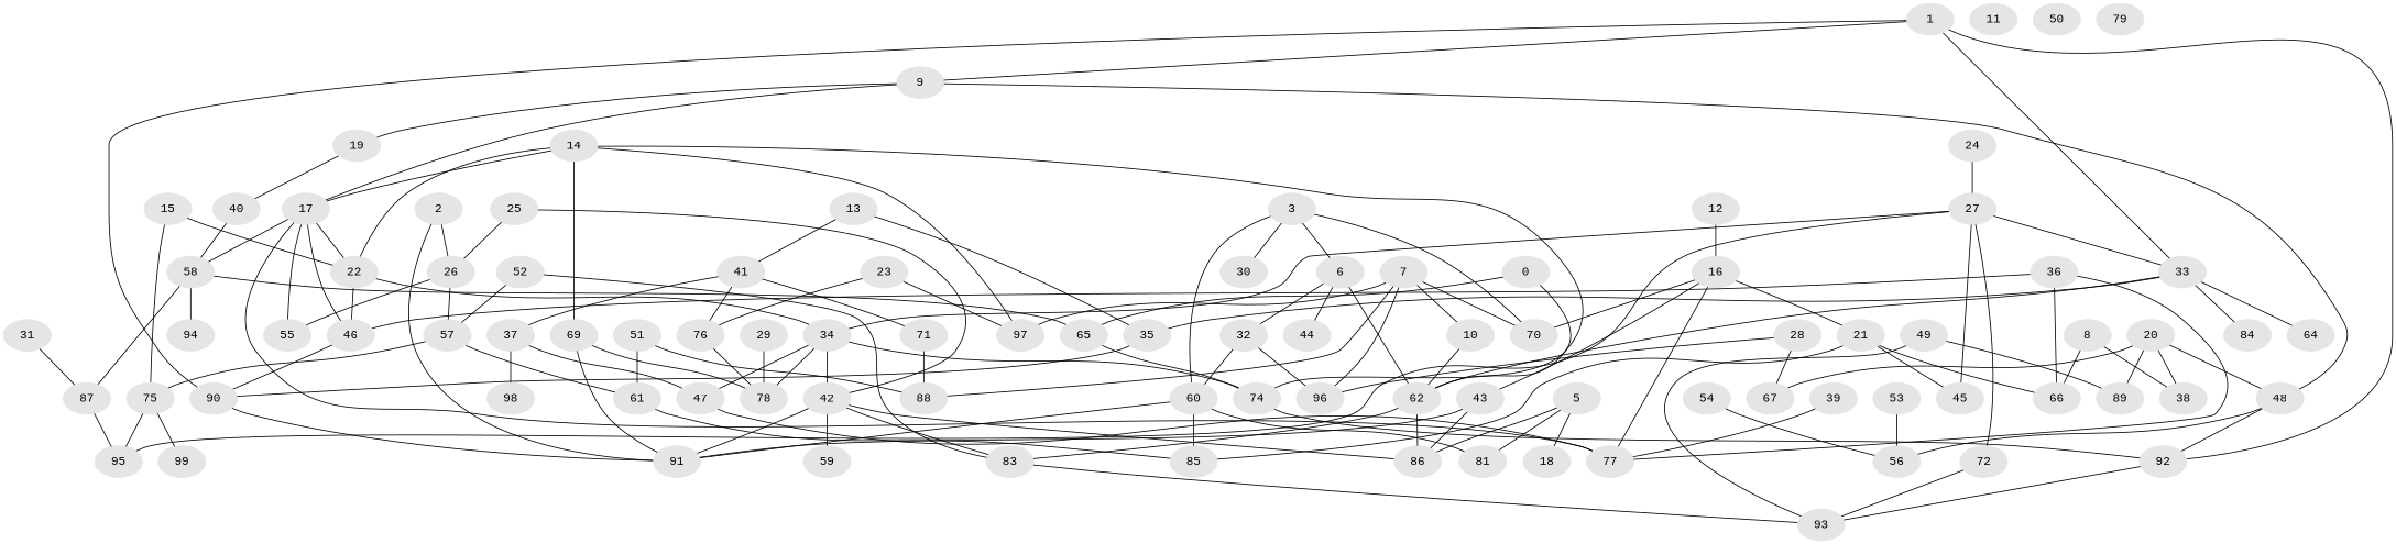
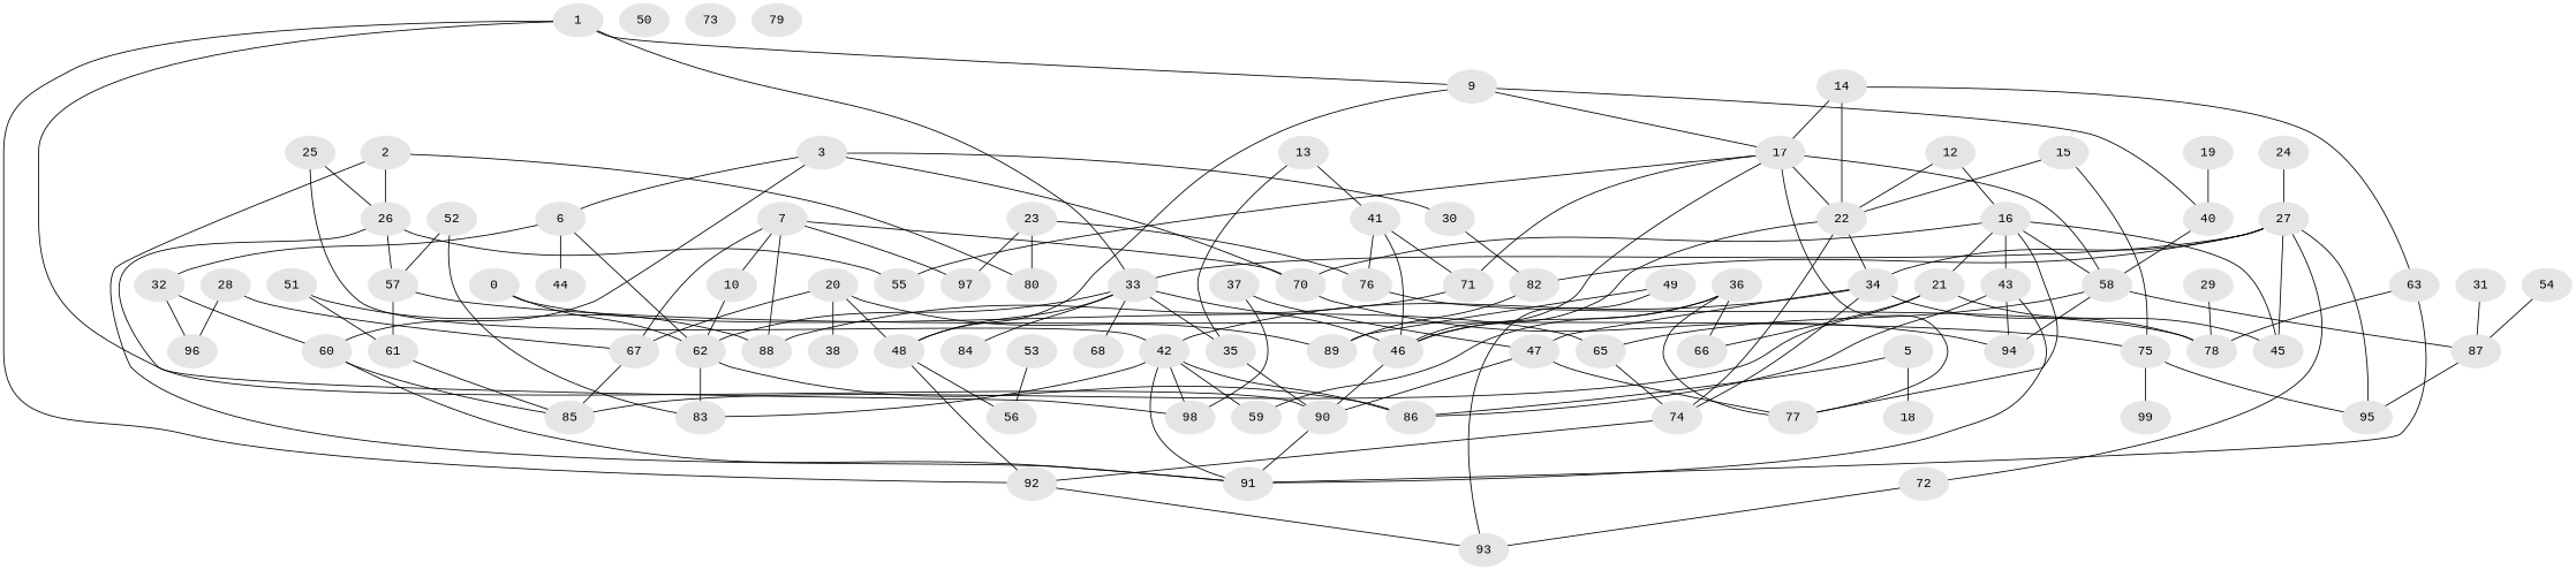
  graph {
    fontname="Liberation Mono"
    node [color=gray90 fontname="Liberation Mono" style=filled]
    edge [fontname="Liberation Mono"]
    1
    9
    33
    90
    92
    17
    19
    48
    62
    35
    46
-   68 [label=64]
+   68
    84
    91
    93
    2
    26
+   80
    55
    57
    98
    3
    6
    30
    60
    70
    32
    44
-   81
+   82
    85
    94
    n33 [label=0]
    65
    86
    83
    74
    5
    18
    96
    7
    10
    67
    88
    97
-   8
    38
    66
    22
    58
    77
    71
    40
    56
-   11
    12
    16
    21
    43
    45
    34
    13
    41
    76
    14
-   69
+   69 [label=63]
    78
    15
    75
    95
    99
    87
    20
    89
    42
    47
    23
    24
    27
    72
    25
    59
    61
    28
    29
    31
    36
    37
-   39
    49
    50
    51
    52
    53
    54
+   73
    79
    1 -- 9
    1 -- 33
    1 -- 90
    1 -- 92
    9 -- 17
-   9 -- 19
+   9 -- 40
    9 -- 48
+   33 -- 48
    33 -- 62
    33 -- 35
+   33 -- 46
    33 -- 68
    33 -- 84
    90 -- 91
    92 -- 93
    17 -- 46
    17 -- 55
    17 -- 22
    17 -- 58
    17 -- 77
+   17 -- 71
    19 -- 40
    48 -- 92
    48 -- 56
    62 -- 86
    62 -- 83
    35 -- 90
    46 -- 90
    2 -- 91
    2 -- 26
+   2 -- 80
    26 -- 55
    26 -- 57
+   26 -- 98
    57 -- 75
    57 -- 61
    3 -- 6
    3 -- 30
    3 -- 60
    3 -- 70
    6 -- 62
    6 -- 32
    6 -- 44
+   30 -- 82
    60 -- 91
-   60 -- 81
    60 -- 85
+   70 -- 94
    32 -- 60
    32 -- 96
+   82 -- 89
    n33 -- 62
    n33 -- 65
    65 -- 74
-   83 -- 93
    74 -- 92
-   5 -- 81
    5 -- 86
    5 -- 18
    7 -- 70
    7 -- 10
-   7 -- 96
+   7 -- 67
    7 -- 88
    7 -- 97
    10 -- 62
-   8 -- 38
-   8 -- 66
+   67 -- 85
    22 -- 46
    22 -- 34
    58 -- 94
    58 -- 65
    58 -- 87
    71 -- 88
    40 -- 58
+   12 -- 22
    12 -- 16
    16 -- 70
+   16 -- 58
    16 -- 77
    16 -- 21
    16 -- 43
+   16 -- 45
    21 -- 85
    21 -- 66
    21 -- 45
    43 -- 91
+   43 -- 94
    43 -- 86
    34 -- 74
    34 -- 78
    34 -- 42
    34 -- 47
    13 -- 35
    13 -- 41
-   41 -- 37
+   41 -- 46
    41 -- 71
    41 -- 76
    76 -- 78
    14 -- 17
-   14 -- 74
-   14 -- 97
+   22 -- 74
    14 -- 22
    14 -- 69
    69 -- 91
    69 -- 78
    15 -- 22
    15 -- 75
    75 -- 95
    75 -- 99
    87 -- 95
    20 -- 48
    20 -- 67
    20 -- 38
    20 -- 89
    42 -- 91
+   42 -- 98
    42 -- 86
    42 -- 83
    42 -- 59
+   47 -- 90
    47 -- 77
+   23 -- 80
    23 -- 97
    23 -- 76
    24 -- 27
    27 -- 33
+   27 -- 82
    27 -- 45
    27 -- 34
    27 -- 95
    27 -- 72
    72 -- 93
    25 -- 26
    25 -- 42
    61 -- 85
    28 -- 96
    28 -- 67
    29 -- 78
    31 -- 87
    36 -- 46
    36 -- 66
    36 -- 77
+   36 -- 59
    37 -- 98
    37 -- 47
-   39 -- 77
    49 -- 93
    49 -- 89
    51 -- 88
    51 -- 61
    52 -- 57
    52 -- 83
    53 -- 56
-   54 -- 56
+   54 -- 87
  }
